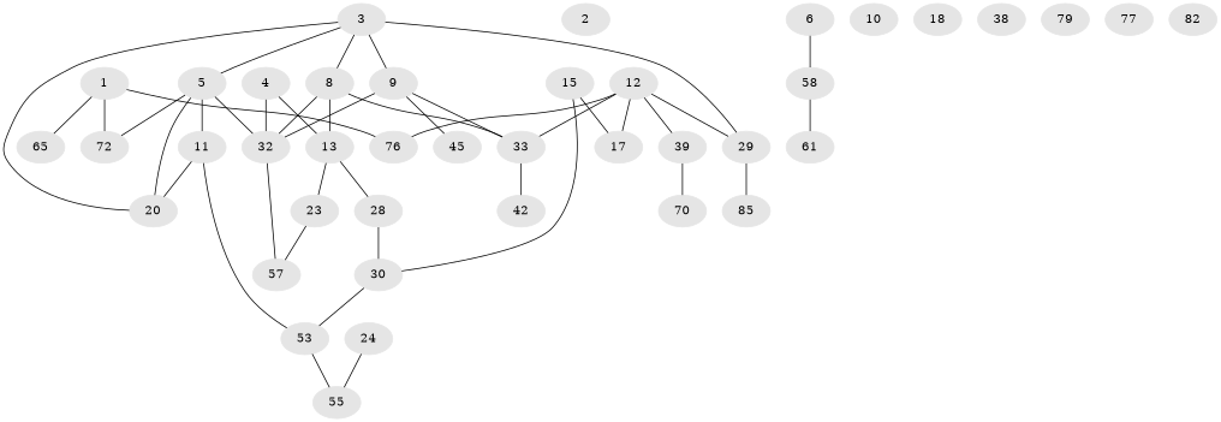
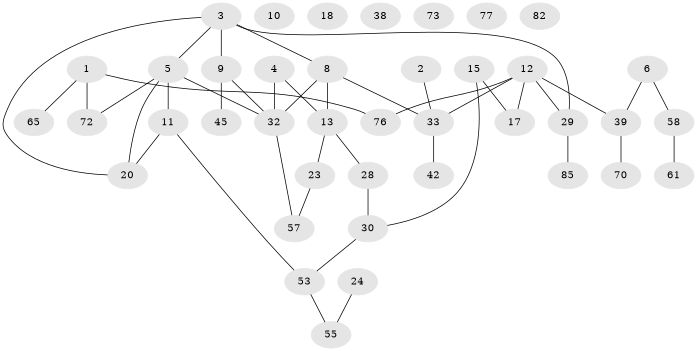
  graph {
    node [color=gray90 style=filled]
    1 [super="+68"]
    65
    72
    76
    2
    3 [super="+7"]
    5 [super="+69"]
    8 [super="+34+56+16"]
    9 [super="+80+71"]
    20 [super="+26"]
    29 [super="+31"]
    32 [super="+43"]
    11 [super="+52"]
    13 [super="+44+66"]
    33 [super="+35+37+62"]
    45
    85
    4 [super="+36"]
    23
    28 [super="+75+46"]
    57
    53 [super="+83"]
    6 [super="+49"]
    39 [super="+51"]
    58 [super="+74"]
    70
    61
    n28 [label=42]
    10
    15 [super="+22"]
    17 [super="+19"]
    30 [super="+42+47"]
    55
    12 [super="+21"]
    18
    24 [super="+27"]
    38
-   73 [label=79]
+   73
    77
    82
    1 -- 65
    1 -- 72
    1 -- 76
    3 -- 5
    3 -- 8
    3 -- 9 [weight=2]
    3 -- 20
    3 -- 29
    5 -- 72
    5 -- 20
    5 -- 32
    5 -- 11
    8 -- 32
    8 -- 13
    8 -- 33
    9 -- 32
-   9 -- 33
+   2 -- 33
    9 -- 45
    29 -- 85
    32 -- 57
    11 -- 20
    11 -- 53
    13 -- 23
    13 -- 28
    33 -- n28
    4 -- 32
    4 -- 13
    23 -- 57
    28 -- 30
    53 -- 55
+   6 -- 39
    6 -- 58
    39 -- 70
    58 -- 61
    15 -- 17
    15 -- 30
    30 -- 53
    12 -- 76 [weight=2]
    12 -- 29 [weight=2]
    12 -- 33
    12 -- 39
    12 -- 17
    24 -- 55
  }
